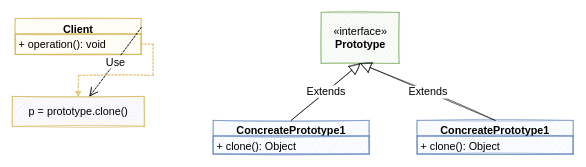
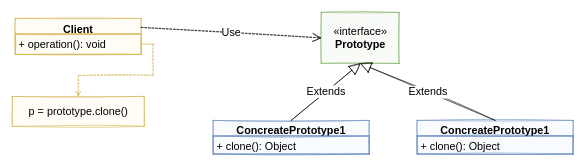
  <mxCell id="0" />
  <mxCell id="1" parent="0" />
  <mxCell id="2" value="«interface»&lt;br&gt;&lt;b&gt;Prototype&lt;/b&gt;" style="html=1;fontSize=18;sketch=1;fillColor=#d5e8d4;strokeColor=#82b366;" vertex="1" parent="1"><mxGeometry x="535" y="20" width="130" height="85" as="geometry" /></mxCell>
  <mxCell id="3" value="ConcreatePrototype1" style="swimlane;fontStyle=1;align=center;verticalAlign=top;childLayout=stackLayout;horizontal=1;startSize=26;horizontalStack=0;resizeParent=1;resizeParentMax=0;resizeLast=0;collapsible=1;marginBottom=0;fontSize=18;sketch=1;fillColor=#dae8fc;strokeColor=#6c8ebf;" vertex="1" parent="1"><mxGeometry x="355" y="200" width="260" height="56" as="geometry" /></mxCell>
  <mxCell id="4" value="+ clone(): Object" style="text;strokeColor=#6c8ebf;fillColor=#dae8fc;align=left;verticalAlign=top;spacingLeft=4;spacingRight=4;overflow=hidden;rotatable=0;points=[[0,0.5],[1,0.5]];portConstraint=eastwest;fontSize=18;sketch=1;" vertex="1" parent="3"><mxGeometry y="26" width="260" height="30" as="geometry" /></mxCell>
  <mxCell id="5" value="Client" style="swimlane;fontStyle=1;align=center;verticalAlign=top;childLayout=stackLayout;horizontal=1;startSize=26;horizontalStack=0;resizeParent=1;resizeParentMax=0;resizeLast=0;collapsible=1;marginBottom=0;fontSize=18;sketch=1;fillColor=#fff2cc;strokeColor=#d6b656;" vertex="1" parent="1"><mxGeometry x="25" y="30" width="210" height="60" as="geometry" /></mxCell>
  <mxCell id="6" value="+ operation(): void" style="text;strokeColor=#d6b656;fillColor=#fff2cc;align=left;verticalAlign=top;spacingLeft=4;spacingRight=4;overflow=hidden;rotatable=0;points=[[0,0.5],[1,0.5]];portConstraint=eastwest;fontSize=18;sketch=1;" vertex="1" parent="5"><mxGeometry y="26" width="210" height="34" as="geometry" /></mxCell>
  <mxCell id="7" value="ConcreatePrototype1" style="swimlane;fontStyle=1;align=center;verticalAlign=top;childLayout=stackLayout;horizontal=1;startSize=26;horizontalStack=0;resizeParent=1;resizeParentMax=0;resizeLast=0;collapsible=1;marginBottom=0;fontSize=18;sketch=1;fillColor=#dae8fc;strokeColor=#6c8ebf;" vertex="1" parent="1"><mxGeometry x="695" y="200" width="260" height="56" as="geometry" /></mxCell>
  <mxCell id="8" value="+ clone(): Object" style="text;strokeColor=#6c8ebf;fillColor=#dae8fc;align=left;verticalAlign=top;spacingLeft=4;spacingRight=4;overflow=hidden;rotatable=0;points=[[0,0.5],[1,0.5]];portConstraint=eastwest;fontSize=18;sketch=1;" vertex="1" parent="7"><mxGeometry y="26" width="260" height="30" as="geometry" /></mxCell>
  <mxCell id="9" value="Extends" style="endArrow=block;endSize=16;endFill=0;html=1;rounded=0;fontSize=18;entryX=0.5;entryY=1;entryDx=0;entryDy=0;exitX=0.5;exitY=0;exitDx=0;exitDy=0;sketch=1;" edge="1" parent="1" source="3" target="2"><mxGeometry width="160" relative="1" as="geometry"><mxPoint x="315" y="150" as="sourcePoint" /><mxPoint x="475" y="150" as="targetPoint" /></mxGeometry></mxCell>
  <mxCell id="10" value="Extends" style="endArrow=block;endSize=16;endFill=0;html=1;rounded=0;fontSize=18;exitX=0.5;exitY=0;exitDx=0;exitDy=0;entryX=0.5;entryY=1;entryDx=0;entryDy=0;sketch=1;" edge="1" parent="1" source="7" target="2"><mxGeometry width="160" relative="1" as="geometry"><mxPoint x="735" y="130" as="sourcePoint" /><mxPoint x="625" y="90" as="targetPoint" /></mxGeometry></mxCell>
- <mxCell id="11" value="Use" style="endArrow=open;endSize=12;dashed=1;html=1;rounded=0;fontSize=18;exitX=1;exitY=0.25;exitDx=0;exitDy=0;sketch=1;" edge="1" parent="1" source="5" target="12"><mxGeometry width="160" relative="1" as="geometry"><mxPoint x="265" y="40" as="sourcePoint" /><mxPoint x="425" y="40" as="targetPoint" /></mxGeometry></mxCell>
- <mxCell id="12" value="p = prototype.clone()" style="html=1;fontSize=18;sketch=1;fillColor=#e1d5e7;strokeColor=#d6b656;" vertex="1" parent="1"><mxGeometry x="20" y="160" width="220" height="50" as="geometry" /></mxCell>
- <mxCell id="13" style="edgeStyle=orthogonalEdgeStyle;rounded=0;orthogonalLoop=1;jettySize=auto;html=1;exitX=1;exitY=0.5;exitDx=0;exitDy=0;fontSize=18;dashed=1;sketch=1;fillColor=#fff2cc;strokeColor=#d6b656;" edge="1" parent="1" source="6" target="12"><mxGeometry relative="1" as="geometry" /></mxCell>
+ <mxCell id="11" value="Use" style="endArrow=open;endSize=12;dashed=1;html=1;rounded=0;fontSize=18;entryX=0;entryY=0.5;entryDx=0;entryDy=0;exitX=1;exitY=0.25;exitDx=0;exitDy=0;sketch=1;" edge="1" parent="1" source="5" target="2"><mxGeometry width="160" relative="1" as="geometry"><mxPoint x="265" y="40" as="sourcePoint" /><mxPoint x="425" y="40" as="targetPoint" /></mxGeometry></mxCell>
+ <mxCell id="12" value="p = prototype.clone()" style="html=1;fontSize=18;sketch=1;fillColor=#fff2cc;strokeColor=#d6b656;" vertex="1" parent="1"><mxGeometry x="20" y="160" width="220" height="50" as="geometry" /></mxCell>
+ <mxCell id="13" style="edgeStyle=orthogonalEdgeStyle;rounded=0;orthogonalLoop=1;jettySize=auto;html=1;exitX=1;exitY=0.5;exitDx=0;exitDy=0;fontSize=18;dashed=1;sketch=1;fillColor=#fff2cc;strokeColor=#d6b656;endArrow=open;" edge="1" parent="1" source="6" target="12"><mxGeometry relative="1" as="geometry" /></mxCell>
